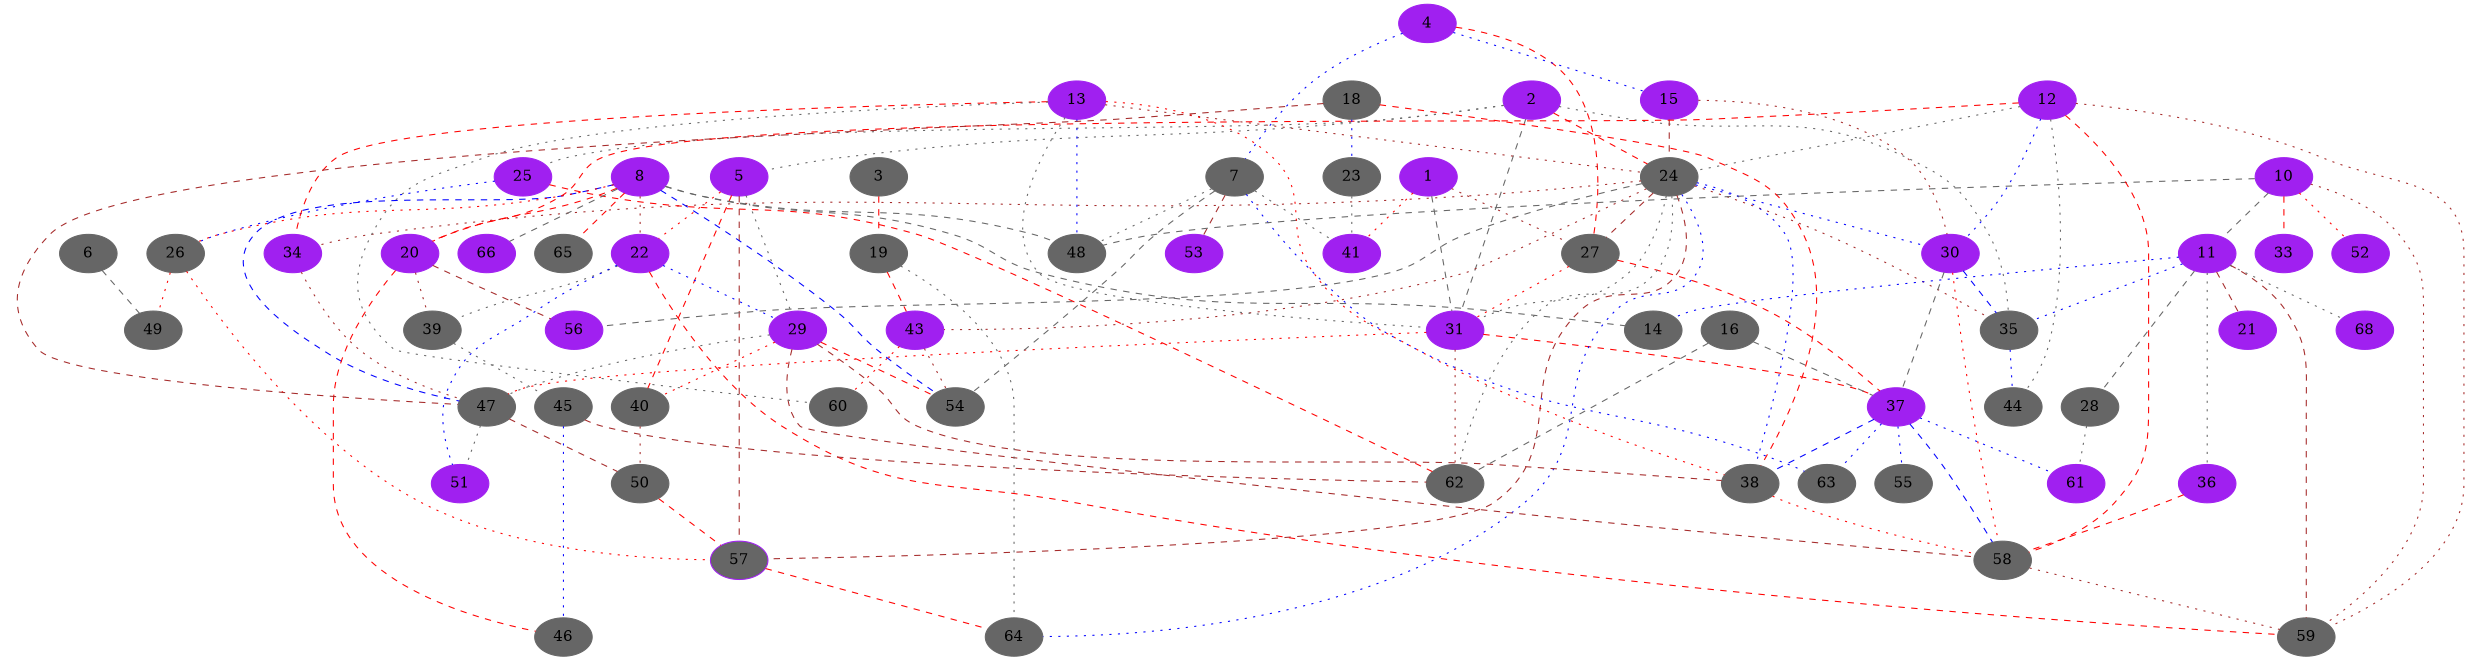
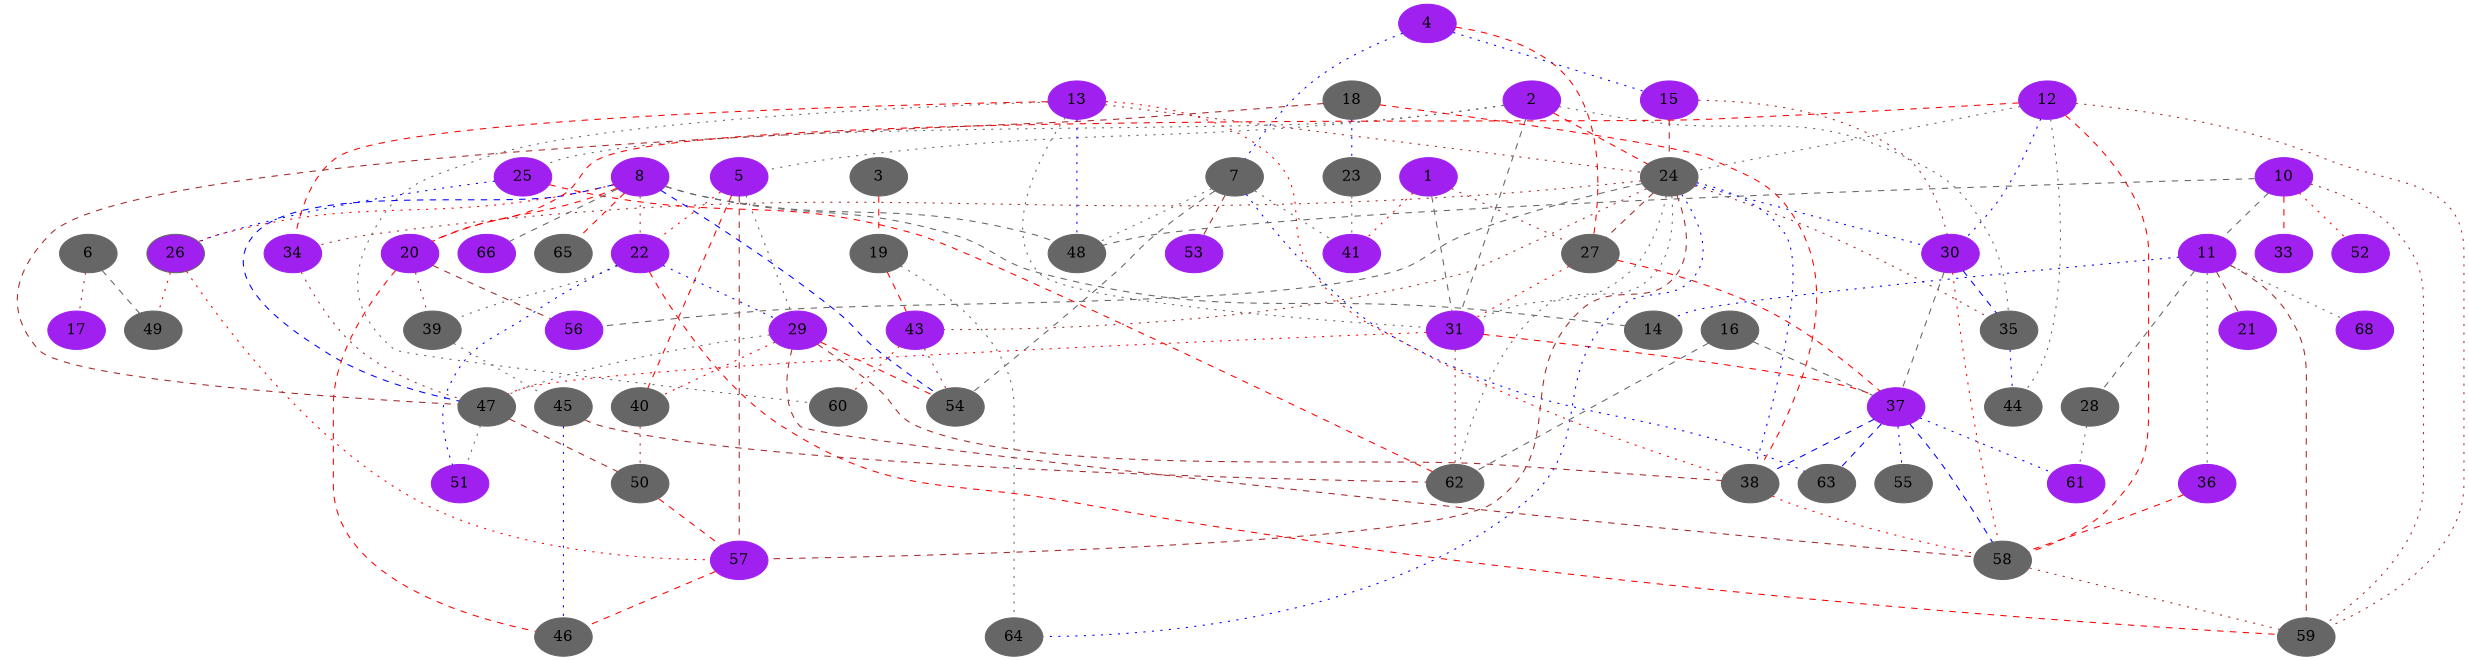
  graph {
    node [color=gray40 style=filled]
    edge [color=gray40 style=dotted weight=1.0]
    27
    1 [color=purple]
    31 [color=purple]
    41 [color=purple]
    37 [color=purple]
    47
    62
    2 [color=purple]
    5 [color=purple]
    24
    25 [color=purple]
    35
    22 [color=purple]
    29 [color=purple]
    40
-   57 [color=purple fillcolor=gray40]
+   57 [color=purple]
    30 [color=purple]
    34 [color=purple]
    38
    43 [color=purple]
    64
    56 [color=purple]
-   26
+   26 [fillcolor=purple]
    44
    3
    19
    4 [color=purple]
    7
    15 [color=purple]
    48
    53 [color=purple]
    54
    63
    59
    39
    51 [color=purple]
    58
    50
    6
+   17 [color=purple]
    49
    8 [color=purple]
    14
    20 [color=purple]
    65
    66 [color=purple]
    46
    10 [color=purple]
    11 [color=purple]
    33 [color=purple]
    52 [color=purple]
    21 [color=purple]
    28
    36 [color=purple]
    68 [color=purple]
    61 [color=purple]
    12 [color=purple]
    13 [color=purple]
    60
    16
    55
    18
    23
    45
    27 -- 31 [color=red]
    27 -- 37 [color=red style=dashed]
    1 -- 27 [color=brown]
    1 -- 31 [style=dashed]
    1 -- 41 [color=red]
    31 -- 37 [color=red style=dashed]
    31 -- 47 [color=red]
    31 -- 62 [color=brown]
    37 -- 38 [color=blue style=dashed]
-   37 -- 63 [color=blue]
+   37 -- 63 [color=blue style=dashed]
    37 -- 58 [color=blue style=dashed]
    37 -- 61 [color=blue]
    37 -- 55 [color=blue]
    47 -- 51
    47 -- 50 [color=brown style=dashed]
    2 -- 31 [style=dashed]
    2 -- 5
    2 -- 24 [color=red style=dashed]
    2 -- 25
    2 -- 35
    5 -- 22 [color=red]
    5 -- 29
    5 -- 40 [color=red style=dashed]
    5 -- 57 [color=brown style=dashed weight=2.0]
    24 -- 27 [color=brown style=dashed]
    24 -- 31
    24 -- 62
    24 -- 35 [color=brown]
    24 -- 57 [color=brown style=dashed]
    24 -- 30 [color=blue]
    24 -- 34 [color=brown]
    24 -- 38 [color=blue weight=2.0]
    24 -- 43 [color=brown]
    24 -- 64 [color=blue]
    24 -- 56 [style=dashed]
    25 -- 62 [color=red style=dashed]
    25 -- 26 [color=blue]
    35 -- 44 [color=blue weight=2.0]
    22 -- 29 [color=blue]
    22 -- 59 [color=red style=dashed]
    22 -- 39
    22 -- 51 [color=blue]
    29 -- 47
    29 -- 40 [color=red]
    29 -- 38 [color=brown style=dashed]
    29 -- 54 [color=red style=dashed]
    29 -- 58 [color=brown style=dashed]
    40 -- 50 [color=brown]
-   57 -- 64 [color=red style=dashed]
+   57 -- 46 [color=red style=dashed]
    30 -- 37 [style=dashed]
    30 -- 35 [color=blue style=dashed]
    30 -- 58 [color=red]
    34 -- 47 [color=brown]
    38 -- 58 [color=red]
    43 -- 54 [color=brown]
    43 -- 60 [color=red]
    26 -- 57 [color=red]
    26 -- 49 [color=red]
    3 -- 19 [color=red style=dashed]
    19 -- 43 [color=red style=dashed]
    19 -- 64
    4 -- 27 [color=red style=dashed]
    4 -- 7 [color=blue weight=2.0]
    4 -- 15 [color=blue]
    7 -- 41
    7 -- 48
    7 -- 53 [color=brown style=dashed]
    7 -- 54 [style=dashed]
    7 -- 63 [color=blue]
    15 -- 24 [color=brown style=dashed]
    15 -- 30 [color=brown]
    39 -- 45
    58 -- 59 [color=brown]
    50 -- 57 [color=red style=dashed]
+   6 -- 17 [color=brown]
    6 -- 49 [style=dashed]
    8 -- 47 [color=blue style=dashed]
    8 -- 22 [color=brown weight=2.0]
    8 -- 26 [color=red weight=2.0]
    8 -- 48 [style=dashed weight=2.0]
    8 -- 54 [color=blue style=dashed]
    8 -- 14 [style=dashed]
    8 -- 20 [color=red style=dashed]
    8 -- 65 [color=red style=dashed]
    8 -- 66 [style=dashed]
    20 -- 56 [color=brown style=dashed]
    20 -- 39 [color=brown]
    20 -- 46 [color=red style=dashed]
    10 -- 48 [style=dashed]
    10 -- 59 [color=brown]
    10 -- 11 [style=dashed]
    10 -- 33 [color=red style=dashed]
    10 -- 52 [color=red]
-   11 -- 35 [color=blue]
    11 -- 59 [color=brown style=dashed weight=2.0]
    11 -- 14 [color=blue weight=3.0]
    11 -- 21 [color=brown style=dashed]
    11 -- 28 [style=dashed]
    11 -- 36
    11 -- 68
    28 -- 61
    36 -- 58 [color=red style=dashed]
    12 -- 24
    12 -- 30 [color=blue]
    12 -- 44
    12 -- 59 [color=brown]
    12 -- 58 [color=red style=dashed]
    12 -- 20 [color=red style=dashed]
    13 -- 31
    13 -- 24 [color=brown weight=2.0]
    13 -- 34 [color=red style=dashed]
    13 -- 38 [color=red]
    13 -- 48 [color=blue]
    13 -- 60
    16 -- 37 [style=dashed]
    16 -- 62 [style=dashed]
    18 -- 47 [color=brown style=dashed]
    18 -- 38 [color=red style=dashed]
    18 -- 23 [color=blue]
    23 -- 41
    45 -- 62 [color=brown style=dashed]
    45 -- 46 [color=blue]
  }
